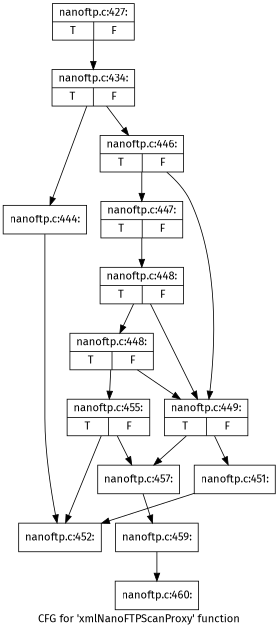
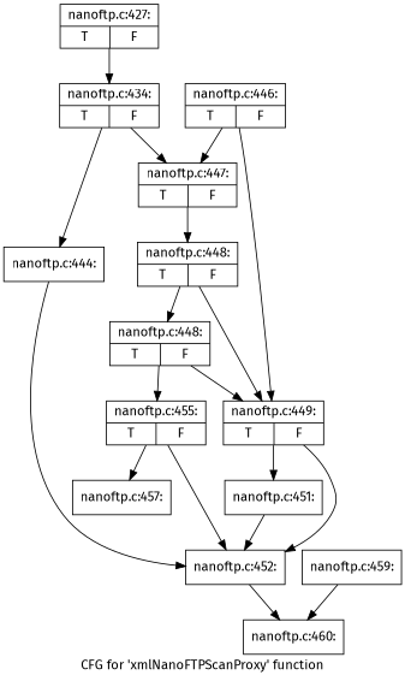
  digraph {
    fontname="Fira Sans"
    label="CFG for 'xmlNanoFTPScanProxy' function"
    node [fontname="Fira Sans" shape=record]
    edge [fontname="Fira Sans"]
    n1 [label="{nanoftp.c:427:|{<s0>T|<s1>F}}"]
    n2 [label="{nanoftp.c:434:|{<s0>T|<s1>F}}"]
    n3 [label="{nanoftp.c:444:}"]
    n4 [label="{nanoftp.c:446:|{<s0>T|<s1>F}}"]
    n5 [label="{nanoftp.c:452:}"]
    n6 [label="{nanoftp.c:449:|{<s0>T|<s1>F}}"]
    n7 [label="{nanoftp.c:447:|{<s0>T|<s1>F}}"]
    n8 [label="{nanoftp.c:460:}"]
    n9 [label="{nanoftp.c:451:}"]
    n10 [label="{nanoftp.c:448:|{<s0>T|<s1>F}}"]
    n11 [label="{nanoftp.c:448:|{<s0>T|<s1>F}}"]
    n12 [label="{nanoftp.c:455:|{<s0>T|<s1>F}}"]
    n13 [label="{nanoftp.c:457:}"]
    n14 [label="{nanoftp.c:459:}"]
    n1 -> n2
    n2 -> n3
-   n2 -> n4
+   n2 -> n7
    n3 -> n5
    n4 -> n6
    n4 -> n7
-   n6 -> n13
+   n5 -> n8
+   n6 -> n5
    n6 -> n9
    n7 -> n10
    n9 -> n5
    n10 -> n6
    n10 -> n11
    n11 -> n6
    n11 -> n12
    n12 -> n5
    n12 -> n13
-   n13 -> n14
    n14 -> n8
  }
